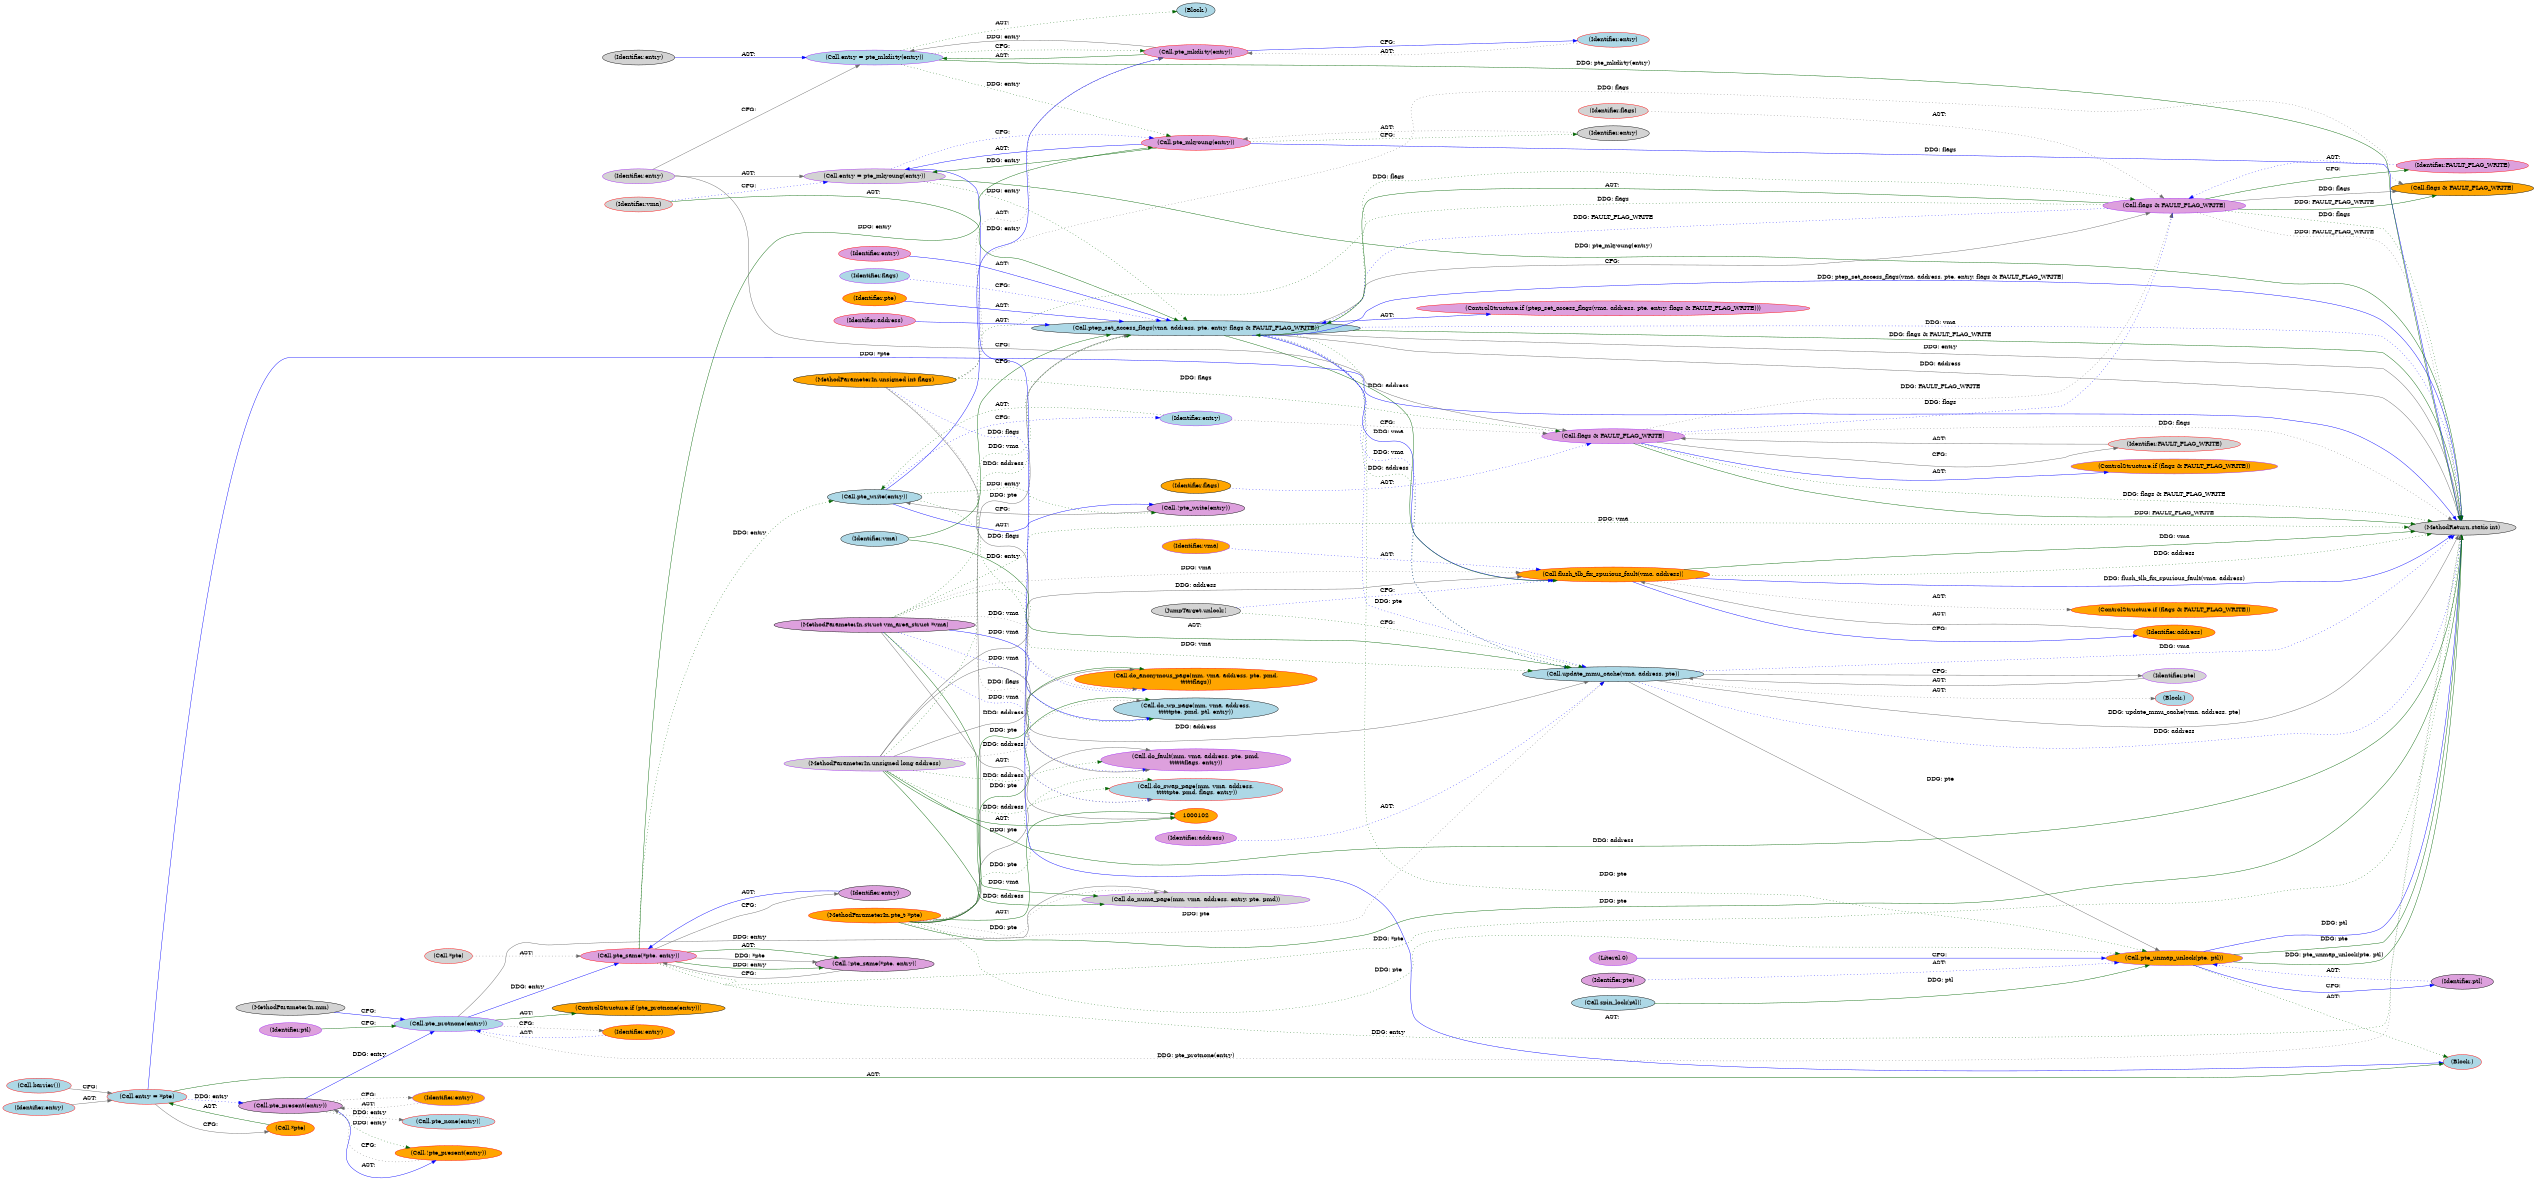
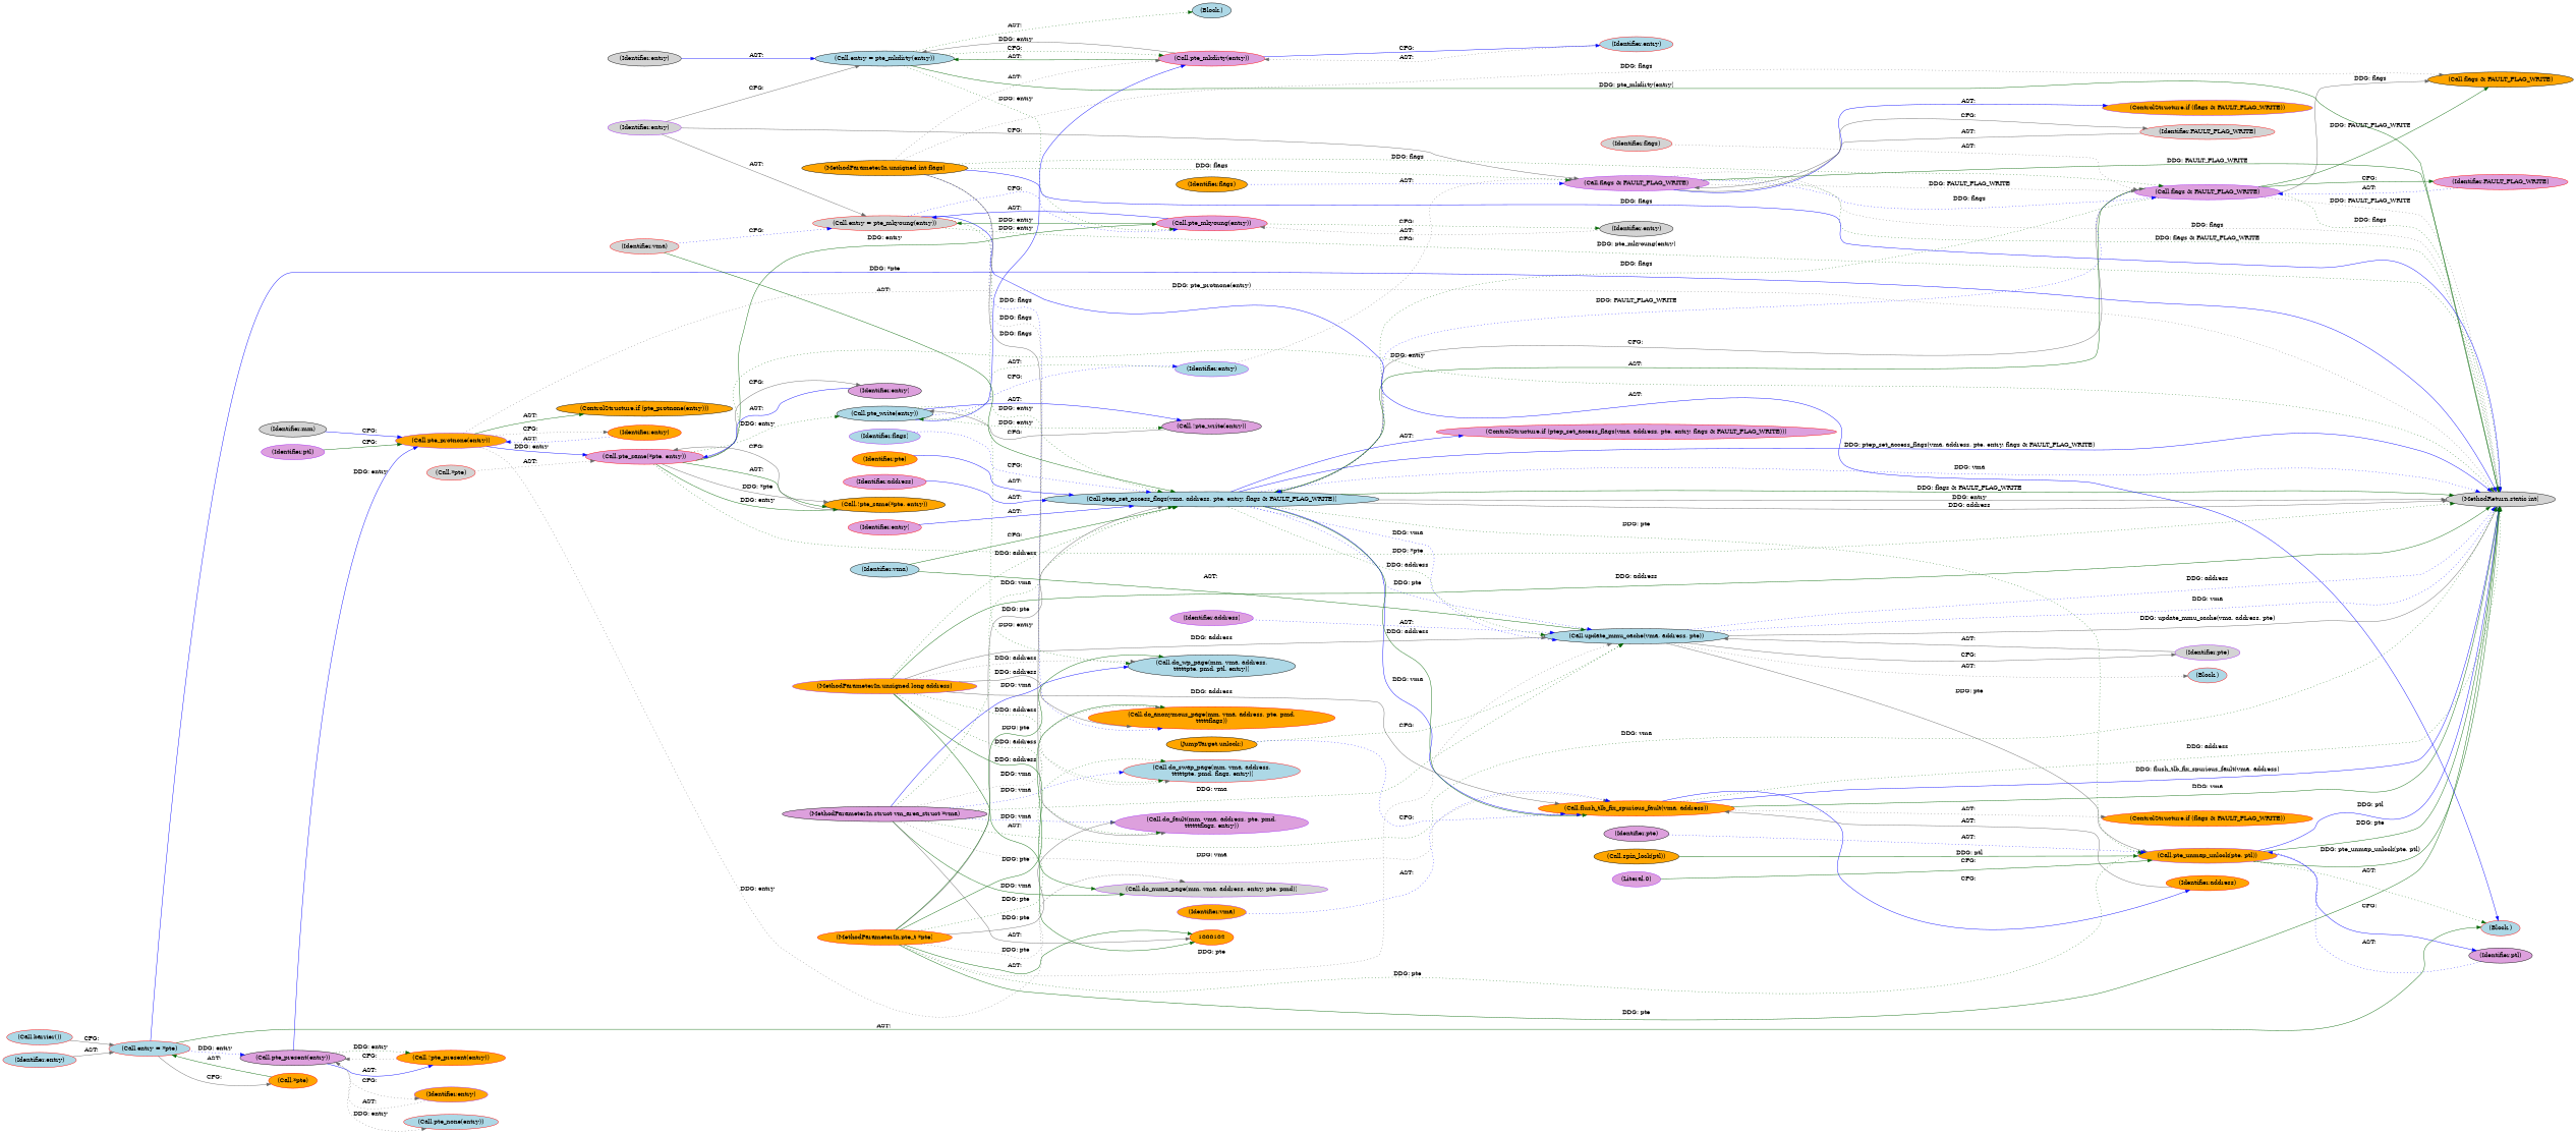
  digraph {
    rankdir=LR
    node [color=red fillcolor=plum style=filled]
    edge [color=darkgreen style=solid]
    n1 [color=black fillcolor=lightblue label="(Call,ptep_set_access_flags(vma, address, pte, entry, flags & FAULT_FLAG_WRITE))"]
    n2 [color=purple label="(Call,flags & FAULT_FLAG_WRITE)"]
    n3 [color=black fillcolor=lightblue label="(Call,update_mmu_cache(vma, address, pte))"]
    n4 [color=purple fillcolor=orange label="(Call,pte_unmap_unlock(pte, ptl))"]
    n5 [fillcolor=orange label="(Call,flush_tlb_fix_spurious_fault(vma, address))"]
    n6 [color=black fillcolor=lightgrey label="(MethodReturn,static int)"]
    n7 [label="(ControlStructure,if (ptep_set_access_flags(vma, address, pte, entry, flags & FAULT_FLAG_WRITE)))"]
    n8 [color=black fillcolor=orange label="(Call,flags & FAULT_FLAG_WRITE)"]
    n9 [label="(Identifier,FAULT_FLAG_WRITE)"]
    n10 [fillcolor=lightblue label="(Block,)"]
    n11 [color=purple fillcolor=lightgrey label="(Identifier,pte)"]
    n12 [fillcolor=lightblue label="(Block,)"]
    n13 [color=black label="(Identifier,ptl)"]
    n14 [fillcolor=orange label="(ControlStructure,if (flags & FAULT_FLAG_WRITE))"]
    n15 [fillcolor=orange label="(Identifier,address)"]
    n16 [color=black label="(MethodParameterIn,struct vm_area_struct *vma)"]
    n17 [color=black fillcolor=lightblue label="(Call,do_wp_page(mm, vma, address,\n\t\t\t\t\tpte, pmd, ptl, entry))"]
    n18 [fillcolor=orange label="(Call,do_anonymous_page(mm, vma, address, pte, pmd,\n\t\t\t\t\tflags))"]
    n19 [fillcolor=lightblue label="(Call,do_swap_page(mm, vma, address,\n \t\t\t\t\tpte, pmd, flags, entry))"]
    n20 [color=purple fillcolor=lightgrey label="(Call,do_numa_page(mm, vma, address, entry, pte, pmd))"]
    n21 [color=purple label="(Call,do_fault(mm, vma, address, pte, pmd,\n\t\t\t\t\t\tflags, entry))"]
    1000102 [fillcolor=orange]
-   n23 [color=purple fillcolor=lightgrey label="(MethodParameterIn,unsigned long address)"]
+   n23 [color=purple fillcolor=orange label="(MethodParameterIn,unsigned long address)"]
    n24 [fillcolor=orange label="(MethodParameterIn,pte_t *pte)"]
-   n25 [color=purple fillcolor=lightgrey label="(Call,entry = pte_mkyoung(entry))"]
+   n25 [fillcolor=lightgrey label="(Call,entry = pte_mkyoung(entry))"]
    n26 [label="(Call,pte_mkyoung(entry))"]
    n27 [color=black fillcolor=lightgrey label="(Identifier,entry)"]
-   n28 [color=purple fillcolor=lightblue label="(Call,entry = pte_mkdirty(entry))"]
+   n28 [color=black fillcolor=lightblue label="(Call,entry = pte_mkdirty(entry))"]
    n29 [label="(Call,pte_mkdirty(entry))"]
    n30 [color=black fillcolor=lightblue label="(Block,)"]
    n31 [fillcolor=lightblue label="(Identifier,entry)"]
    n32 [color=black fillcolor=lightblue label="(Call,pte_write(entry))"]
    n33 [color=purple fillcolor=lightblue label="(Identifier,entry)"]
    n34 [color=black label="(Call,!pte_write(entry))"]
    n35 [color=purple label="(Call,flags & FAULT_FLAG_WRITE)"]
    n36 [label="(Call,pte_same(*pte, entry))"]
-   n37 [color=black label="(Call,!pte_same(*pte, entry))"]
+   n37 [color=black fillcolor=orange label="(Call,!pte_same(*pte, entry))"]
    n38 [color=black label="(Identifier,entry)"]
-   n39 [color=purple fillcolor=lightblue label="(Call,pte_protnone(entry))"]
+   n39 [color=purple fillcolor=orange label="(Call,pte_protnone(entry))"]
    n40 [color=black fillcolor=orange label="(ControlStructure,if (pte_protnone(entry)))"]
    n41 [fillcolor=orange label="(Identifier,entry)"]
    n42 [color=black label="(Call,pte_present(entry))"]
    n43 [fillcolor=orange label="(Call,!pte_present(entry))"]
    n44 [fillcolor=lightblue label="(Call,pte_none(entry))"]
    n45 [color=purple fillcolor=orange label="(Identifier,entry)"]
    n46 [fillcolor=lightblue label="(Call,entry = *pte)"]
    n47 [fillcolor=orange label="(Call,*pte)"]
    n48 [color=purple fillcolor=orange label="(ControlStructure,if (flags & FAULT_FLAG_WRITE))"]
    n49 [fillcolor=lightgrey label="(Identifier,FAULT_FLAG_WRITE)"]
    n50 [color=black fillcolor=orange label="(MethodParameterIn,unsigned int flags)"]
    n51 [fillcolor=lightblue label="(Call,barrier())"]
-   n52 [color=black fillcolor=lightgrey label="(MethodParameterIn,mm)"]
+   n52 [color=black fillcolor=lightgrey label="(Identifier,mm)"]
    n53 [color=purple fillcolor=lightblue label="(Identifier,flags)"]
    n54 [color=purple label="(Identifier,address)"]
    n55 [color=purple label="(Identifier,ptl)"]
    n56 [fillcolor=lightgrey label="(Identifier,vma)"]
    n57 [color=black fillcolor=orange label="(Identifier,flags)"]
    n58 [fillcolor=orange label="(Identifier,pte)"]
    n59 [color=black fillcolor=lightblue label="(Identifier,vma)"]
    n60 [label="(Identifier,address)"]
    n61 [fillcolor=lightgrey label="(Call,*pte)"]
    n62 [color=purple fillcolor=orange label="(Identifier,vma)"]
    n63 [color=purple fillcolor=lightgrey label="(Identifier,entry)"]
    n64 [color=black fillcolor=lightgrey label="(Identifier,entry)"]
    n65 [color=purple label="(Literal,0)"]
    n66 [label="(Identifier,entry)"]
    n67 [color=black label="(Identifier,pte)"]
-   n68 [color=black fillcolor=lightgrey label="(JumpTarget,unlock:)"]
+   n68 [color=black fillcolor=orange label="(JumpTarget,unlock:)"]
    n69 [fillcolor=lightgrey label="(Identifier,flags)"]
    n70 [fillcolor=lightblue label="(Identifier,entry)"]
-   n71 [color=black fillcolor=lightblue label="(Call,spin_lock(ptl))"]
+   n71 [color=black fillcolor=orange label="(Call,spin_lock(ptl))"]
    n1 -> n2 [color=gray40 label="CFG: "]
    n1 -> n3 [color=blue label="DDG: vma" style=dotted]
    n1 -> n3 [label="DDG: address" style=dotted]
    n1 -> n3 [color=blue label="DDG: pte" style=dotted]
    n1 -> n4 [label="DDG: pte" style=dotted]
    n1 -> n5 [color=blue label="DDG: vma"]
    n1 -> n5 [label="DDG: address"]
    n1 -> n6 [color=blue label="DDG: ptep_set_access_flags(vma, address, pte, entry, flags & FAULT_FLAG_WRITE)"]
    n1 -> n6 [color=blue label="DDG: vma" style=dotted]
    n1 -> n6 [label="DDG: flags & FAULT_FLAG_WRITE"]
    n1 -> n6 [color=gray40 label="DDG: entry"]
    n1 -> n6 [color=gray40 label="DDG: address"]
    n1 -> n7 [color=blue label="AST: "]
    n2 -> n1 [label="AST: "]
    n2 -> n1 [label="DDG: flags" style=dotted]
    n2 -> n1 [color=blue label="DDG: FAULT_FLAG_WRITE" style=dotted]
    n2 -> n6 [color=gray40 label="DDG: FAULT_FLAG_WRITE" style=dotted]
    n2 -> n6 [label="DDG: flags" style=dotted]
    n2 -> n8 [color=gray40 label="DDG: flags"]
    n2 -> n8 [label="DDG: FAULT_FLAG_WRITE"]
    n2 -> n9 [label="CFG: "]
    n3 -> n4 [color=gray40 label="DDG: pte"]
    n3 -> n6 [color=blue label="DDG: vma" style=dotted]
    n3 -> n6 [color=gray40 label="DDG: update_mmu_cache(vma, address, pte)"]
    n3 -> n6 [color=blue label="DDG: address" style=dotted]
    n3 -> n10 [color=gray40 label="AST: " style=dotted]
    n3 -> n11 [color=gray40 label="CFG: "]
    n4 -> n6 [label="DDG: pte"]
    n4 -> n6 [label="DDG: pte_unmap_unlock(pte, ptl)"]
    n4 -> n6 [color=blue label="DDG: ptl"]
    n4 -> n12 [label="AST: " style=dotted]
    n4 -> n13 [color=blue label="CFG: "]
    n5 -> n6 [color=blue label="DDG: flush_tlb_fix_spurious_fault(vma, address)"]
    n5 -> n6 [label="DDG: vma"]
    n5 -> n6 [label="DDG: address" style=dotted]
    n5 -> n14 [color=gray40 label="AST: " style=dotted]
    n5 -> n15 [color=blue label="CFG: "]
    n9 -> n2 [color=blue label="AST: " style=dotted]
    n11 -> n3 [color=gray40 label="AST: "]
    n13 -> n4 [color=blue label="AST: " style=dotted]
    n15 -> n5 [color=gray40 label="AST: "]
    n16 -> n1 [label="DDG: vma" style=dotted]
    n16 -> n3 [label="DDG: vma" style=dotted]
    n16 -> n5 [color=gray40 label="DDG: vma" style=dotted]
    n16 -> n6 [label="DDG: vma" style=dotted]
    n16 -> n17 [color=blue label="DDG: vma"]
    n16 -> n18 [color=gray40 label="DDG: vma" style=dotted]
    n16 -> n19 [color=blue label="DDG: vma" style=dotted]
    n16 -> n20 [label="DDG: vma"]
    n16 -> n21 [color=blue label="DDG: vma" style=dotted]
    n16 -> 1000102 [color=gray40 label="AST: "]
    n23 -> n1 [label="DDG: address" style=dotted]
    n23 -> n3 [color=gray40 label="DDG: address"]
    n23 -> n5 [color=gray40 label="DDG: address"]
    n23 -> n6 [label="DDG: address"]
    n23 -> n17 [color=gray40 label="DDG: address" style=dotted]
    n23 -> n18 [color=gray40 label="DDG: address"]
    n23 -> n19 [label="DDG: address" style=dotted]
    n23 -> n20 [label="DDG: address"]
    n23 -> n21 [label="DDG: address" style=dotted]
    n23 -> 1000102 [label="AST: "]
    n24 -> n1 [color=gray40 label="DDG: pte"]
    n24 -> n3 [color=gray40 label="DDG: pte" style=dotted]
    n24 -> n4 [label="DDG: pte" style=dotted]
    n24 -> n6 [label="DDG: pte"]
    n24 -> n17 [label="DDG: pte"]
    n24 -> n18 [label="DDG: pte"]
    n24 -> n19 [label="DDG: pte" style=dotted]
    n24 -> n20 [color=gray40 label="DDG: pte" style=dotted]
    n24 -> n21 [color=gray40 label="DDG: pte"]
    n24 -> 1000102 [label="AST: "]
    n25 -> n1 [label="DDG: entry" style=dotted]
-   n25 -> n6 [label="DDG: pte_mkyoung(entry)"]
+   n25 -> n6 [label="DDG: pte_mkyoung(entry)" style=dotted]
    n25 -> n12 [color=blue label="AST: "]
    n25 -> n26 [color=blue label="CFG: " style=dotted]
    n26 -> n25 [color=blue label="AST: "]
    n26 -> n25 [label="DDG: entry"]
    n26 -> n27 [label="CFG: " style=dotted]
    n27 -> n26 [color=gray40 label="AST: " style=dotted]
    n28 -> n6 [label="DDG: pte_mkdirty(entry)"]
    n28 -> n26 [label="DDG: entry" style=dotted]
    n28 -> n29 [label="CFG: " style=dotted]
    n28 -> n30 [label="AST: " style=dotted]
    n29 -> n28 [label="AST: "]
    n29 -> n28 [color=gray40 label="DDG: entry"]
    n29 -> n31 [color=blue label="CFG: "]
    n31 -> n29 [color=gray40 label="AST: " style=dotted]
    n32 -> n17 [label="DDG: entry" style=dotted]
    n32 -> n29 [color=blue label="DDG: entry"]
    n32 -> n33 [color=blue label="CFG: " style=dotted]
    n32 -> n34 [color=blue label="AST: "]
    n32 -> n34 [label="DDG: entry" style=dotted]
    n33 -> n32 [label="AST: " style=dotted]
    n33 -> n35 [color=gray40 label="CFG: " style=dotted]
    n34 -> n32 [color=gray40 label="CFG: "]
    n35 -> n2 [color=blue label="DDG: flags" style=dotted]
    n35 -> n2 [color=gray40 label="DDG: FAULT_FLAG_WRITE" style=dotted]
    n35 -> n6 [label="DDG: FAULT_FLAG_WRITE"]
    n35 -> n6 [color=gray40 label="DDG: flags" style=dotted]
    n35 -> n6 [label="DDG: flags & FAULT_FLAG_WRITE" style=dotted]
    n35 -> n48 [color=blue label="AST: "]
    n35 -> n49 [color=gray40 label="CFG: "]
    n36 -> n6 [label="DDG: *pte" style=dotted]
    n36 -> n6 [label="DDG: entry" style=dotted]
    n36 -> n26 [label="DDG: entry"]
    n36 -> n32 [label="DDG: entry" style=dotted]
    n36 -> n37 [label="AST: "]
    n36 -> n37 [color=gray40 label="DDG: *pte"]
    n36 -> n37 [label="DDG: entry"]
    n36 -> n38 [color=gray40 label="CFG: "]
    n37 -> n36 [color=gray40 label="CFG: "]
    n38 -> n36 [color=blue label="AST: "]
    n39 -> n6 [color=gray40 label="DDG: pte_protnone(entry)" style=dotted]
-   n39 -> n20 [color=gray40 label="DDG: entry"]
+   n39 -> n20 [color=gray40 label="DDG: entry" style=dotted]
    n39 -> n36 [color=blue label="DDG: entry"]
    n39 -> n40 [label="AST: "]
    n39 -> n41 [color=gray40 label="CFG: " style=dotted]
    n41 -> n39 [color=blue label="AST: " style=dotted]
    n42 -> n39 [color=blue label="DDG: entry"]
    n42 -> n43 [color=blue label="AST: "]
    n42 -> n43 [label="DDG: entry" style=dotted]
    n42 -> n44 [color=gray40 label="DDG: entry" style=dotted]
    n42 -> n45 [color=gray40 label="CFG: " style=dotted]
    n43 -> n42 [color=gray40 label="CFG: " style=dotted]
    n45 -> n42 [color=gray40 label="AST: " style=dotted]
    n46 -> n6 [color=blue label="DDG: *pte"]
    n46 -> n12 [label="AST: "]
    n46 -> n42 [color=blue label="DDG: entry" style=dotted]
    n46 -> n47 [color=gray40 label="CFG: "]
    n47 -> n46 [label="AST: "]
    n49 -> n35 [color=gray40 label="AST: "]
    n50 -> n2 [label="DDG: flags" style=dotted]
-   n26 -> n6 [color=blue label="DDG: flags"]
+   n50 -> n6 [color=blue label="DDG: flags"]
    n50 -> n8 [color=gray40 label="DDG: flags" style=dotted]
    n50 -> n18 [color=blue label="DDG: flags" style=dotted]
    n50 -> n19 [color=gray40 label="DDG: flags" style=dotted]
    n50 -> n21 [color=gray40 label="DDG: flags"]
    n50 -> n29 [color=gray40 label="AST: " style=dotted]
    n50 -> n35 [label="DDG: flags" style=dotted]
    n51 -> n46 [color=gray40 label="CFG: "]
    n52 -> n39 [color=blue label="CFG: "]
    n53 -> n1 [color=blue label="CFG: " style=dotted]
    n54 -> n3 [color=blue label="AST: " style=dotted]
    n55 -> n39 [label="CFG: "]
    n56 -> n1 [label="AST: "]
    n56 -> n25 [color=blue label="CFG: " style=dotted]
    n57 -> n35 [color=blue label="AST: " style=dotted]
    n58 -> n1 [color=blue label="AST: "]
    n59 -> n1 [label="CFG: "]
    n59 -> n3 [label="AST: "]
    n60 -> n1 [color=blue label="AST: "]
    n61 -> n36 [color=gray40 label="AST: " style=dotted]
    n62 -> n5 [color=blue label="AST: " style=dotted]
    n63 -> n25 [color=gray40 label="AST: "]
    n63 -> n28 [color=gray40 label="CFG: "]
    n63 -> n35 [color=gray40 label="CFG: "]
    n64 -> n28 [color=blue label="AST: "]
-   n65 -> n4 [color=blue label="CFG: "]
+   n65 -> n4 [label="CFG: "]
    n66 -> n1 [color=blue label="AST: "]
    n67 -> n4 [color=blue label="AST: " style=dotted]
    n68 -> n3 [label="CFG: " style=dotted]
    n68 -> n5 [color=blue label="CFG: " style=dotted]
    n69 -> n2 [color=gray40 label="AST: " style=dotted]
    n70 -> n46 [color=gray40 label="AST: "]
    n71 -> n4 [label="DDG: ptl"]
  }
